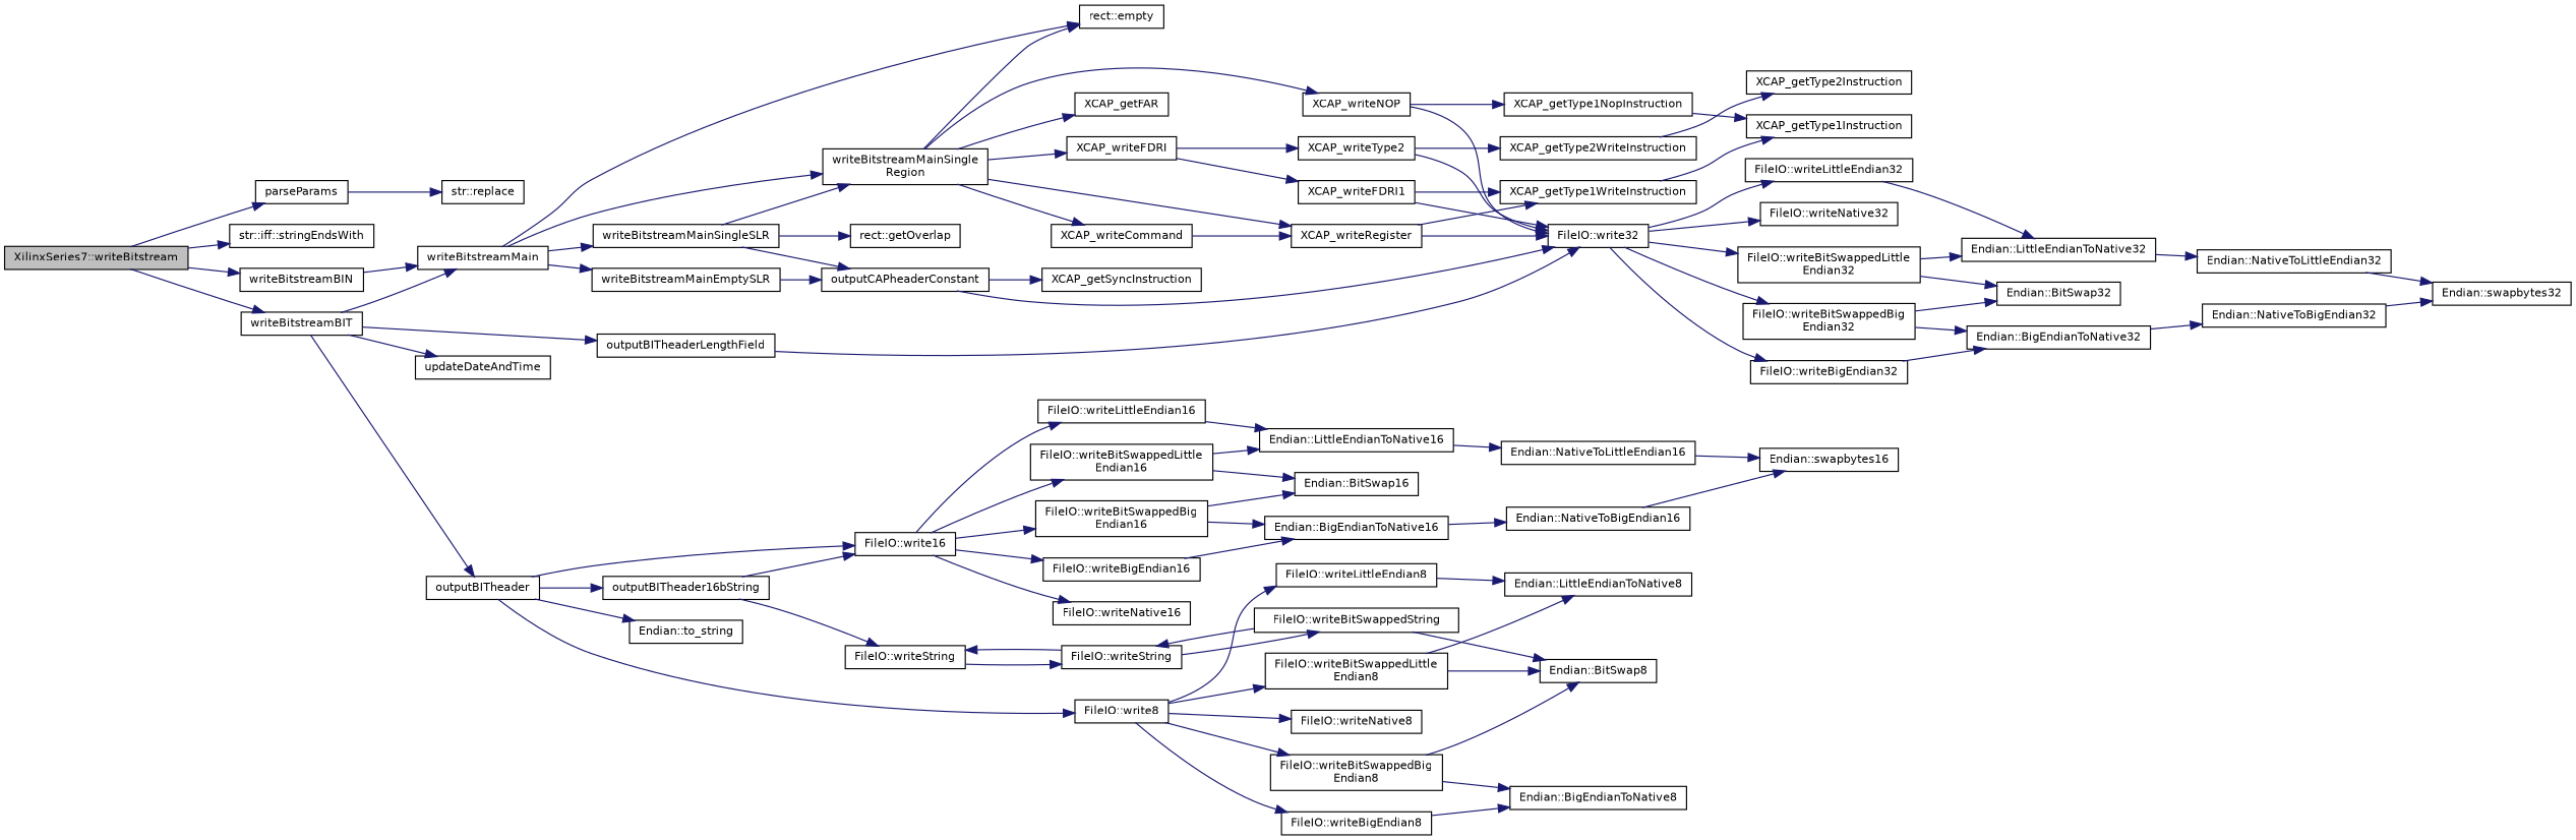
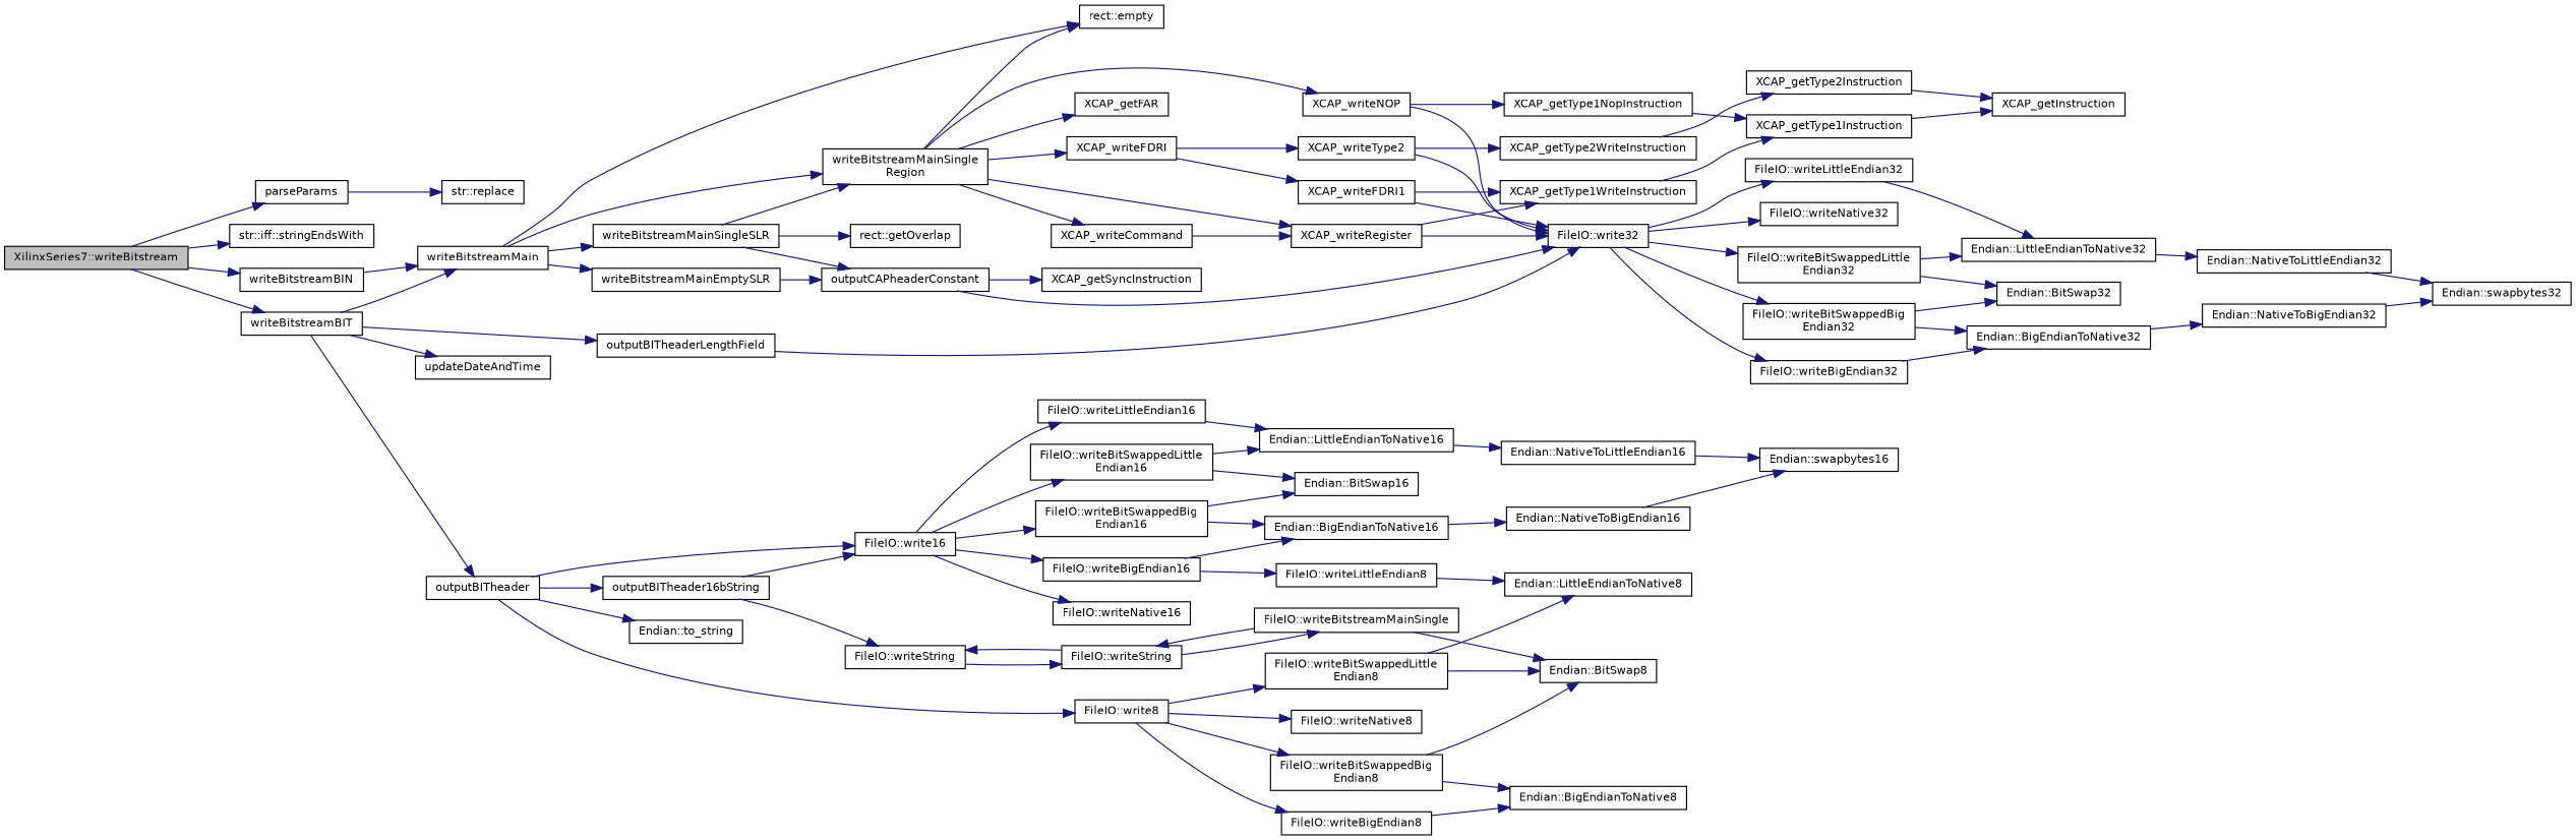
  digraph {
    rankdir=LR
    node [color=black fillcolor=white fontname=Helvetica fontsize=10 shape=record style=filled]
    edge [color=midnightblue fontname=Helvetica fontsize=10 labelfontname=Helvetica labelfontsize=10 style=solid]
    n1 [fillcolor=grey75 fontcolor=black height=0.2 label="XilinxSeries7::writeBitstream" width=0.4]
    n2 [height=0.2 label=parseParams width=0.4]
    n3 [height=0.2 label="str::iff::stringEndsWith" width=0.4]
    n4 [height=0.2 label=writeBitstreamBIN width=0.4]
    n5 [height=0.2 label=writeBitstreamBIT width=0.4]
    n6 [height=0.2 label="str::replace" width=0.4]
    n7 [height=0.2 label=writeBitstreamMain width=0.4]
    n8 [height=0.2 label=outputBITheader width=0.4]
    n9 [height=0.2 label=outputBITheaderLengthField width=0.4]
    n10 [height=0.2 label=updateDateAndTime width=0.4]
    n11 [height=0.2 label="rect::empty" width=0.4]
    n12 [height=0.2 label=writeBitstreamMainEmptySLR width=0.4]
    n13 [height=0.2 label=writeBitstreamMainSingleSLR width=0.4]
    n14 [height=0.2 label="writeBitstreamMainSingle\lRegion" width=0.4]
    n15 [height=0.2 label="rect::getOverlap" width=0.4]
    n16 [height=0.2 label=outputCAPheaderConstant width=0.4]
    n17 [height=0.2 label="FileIO::write32" width=0.4]
    n18 [height=0.2 label=XCAP_getSyncInstruction width=0.4]
    n19 [height=0.2 label="FileIO::writeBigEndian32" width=0.4]
    n20 [height=0.2 label="FileIO::writeBitSwappedBig\lEndian32" width=0.4]
    n21 [height=0.2 label="FileIO::writeBitSwappedLittle\lEndian32" width=0.4]
    n22 [height=0.2 label="FileIO::writeLittleEndian32" width=0.4]
    n23 [height=0.2 label="FileIO::writeNative32" width=0.4]
    n24 [height=0.2 label="Endian::BigEndianToNative32" width=0.4]
    n25 [height=0.2 label="Endian::BitSwap32" width=0.4]
    n26 [height=0.2 label="Endian::LittleEndianToNative32" width=0.4]
    n27 [height=0.2 label="Endian::NativeToBigEndian32" width=0.4]
    n28 [height=0.2 label="Endian::swapbytes32" width=0.4]
    n29 [height=0.2 label="Endian::NativeToLittleEndian32" width=0.4]
    n30 [height=0.2 label=XCAP_getFAR width=0.4]
    n31 [height=0.2 label=XCAP_writeCommand width=0.4]
    n32 [height=0.2 label=XCAP_writeRegister width=0.4]
    n33 [height=0.2 label=XCAP_writeFDRI width=0.4]
    n34 [height=0.2 label=XCAP_writeNOP width=0.4]
    n35 [height=0.2 label=XCAP_getType1WriteInstruction width=0.4]
    n36 [height=0.2 label=XCAP_writeFDRI1 width=0.4]
    n37 [height=0.2 label=XCAP_writeType2 width=0.4]
    n38 [height=0.2 label=XCAP_getType1NopInstruction width=0.4]
    n39 [height=0.2 label=XCAP_getType1Instruction width=0.4]
+   n40 [height=0.2 label=XCAP_getInstruction width=0.4]
    n41 [height=0.2 label=XCAP_getType2WriteInstruction width=0.4]
    n42 [height=0.2 label=XCAP_getType2Instruction width=0.4]
    n43 [height=0.2 label=outputBITheader16bString width=0.4]
    n44 [height=0.2 label="FileIO::write16" width=0.4]
    n45 [height=0.2 label="Endian::to_string" width=0.4]
    n46 [height=0.2 label="FileIO::write8" width=0.4]
    n47 [height=0.2 label="FileIO::writeString" width=0.4]
    n48 [height=0.2 label="FileIO::writeBigEndian16" width=0.4]
    n49 [height=0.2 label="FileIO::writeBitSwappedBig\lEndian16" width=0.4]
    n50 [height=0.2 label="FileIO::writeBitSwappedLittle\lEndian16" width=0.4]
    n51 [height=0.2 label="FileIO::writeLittleEndian16" width=0.4]
    n52 [height=0.2 label="FileIO::writeNative16" width=0.4]
    n53 [height=0.2 label="FileIO::writeBigEndian8" width=0.4]
    n54 [height=0.2 label="FileIO::writeBitSwappedBig\lEndian8" width=0.4]
    n55 [height=0.2 label="FileIO::writeBitSwappedLittle\lEndian8" width=0.4]
    n56 [height=0.2 label="FileIO::writeLittleEndian8" width=0.4]
    n57 [height=0.2 label="FileIO::writeNative8" width=0.4]
    n58 [height=0.2 label="FileIO::writeString" width=0.4]
    n59 [height=0.2 label="Endian::BigEndianToNative16" width=0.4]
    n60 [height=0.2 label="Endian::BitSwap16" width=0.4]
    n61 [height=0.2 label="Endian::LittleEndianToNative16" width=0.4]
    n62 [height=0.2 label="Endian::NativeToBigEndian16" width=0.4]
    n63 [height=0.2 label="Endian::swapbytes16" width=0.4]
    n64 [height=0.2 label="Endian::NativeToLittleEndian16" width=0.4]
-   n65 [height=0.2 label="FileIO::writeBitSwappedString" width=0.4]
+   n65 [height=0.2 label="FileIO::writeBitstreamMainSingle" width=0.4]
    n66 [height=0.2 label="Endian::BitSwap8" width=0.4]
    n67 [height=0.2 label="Endian::BigEndianToNative8" width=0.4]
    n68 [height=0.2 label="Endian::LittleEndianToNative8" width=0.4]
    n1 -> n2
    n1 -> n3
    n1 -> n4
    n1 -> n5
    n2 -> n6
    n4 -> n7
    n5 -> n7
    n5 -> n8
    n5 -> n9
    n5 -> n10
    n7 -> n11
    n7 -> n12
    n7 -> n13
    n7 -> n14
    n8 -> n43
    n8 -> n44
    n8 -> n45
    n8 -> n46
    n9 -> n17
    n12 -> n16
    n13 -> n14
    n13 -> n15
    n13 -> n16
    n14 -> n11
    n14 -> n30
    n14 -> n31
    n14 -> n32
    n14 -> n33
    n14 -> n34
    n16 -> n17
    n16 -> n18
    n17 -> n19
    n17 -> n20
    n17 -> n21
    n17 -> n22
    n17 -> n23
    n19 -> n24
    n20 -> n24
    n20 -> n25
    n21 -> n25
    n21 -> n26
    n22 -> n26
    n24 -> n27
    n26 -> n29
    n27 -> n28
    n29 -> n28
    n31 -> n32
    n32 -> n17
    n32 -> n35
    n33 -> n36
    n33 -> n37
    n34 -> n17
    n34 -> n38
    n35 -> n39
    n36 -> n17
    n36 -> n35
    n37 -> n17
    n37 -> n41
    n38 -> n39
+   n39 -> n40
    n41 -> n42
+   n42 -> n40
    n43 -> n44
    n43 -> n47
    n44 -> n48
    n44 -> n49
    n44 -> n50
    n44 -> n51
    n44 -> n52
    n46 -> n53
    n46 -> n54
    n46 -> n55
-   n46 -> n56
+   n48 -> n56
    n46 -> n57
    n47 -> n58
    n48 -> n59
    n49 -> n59
    n49 -> n60
    n50 -> n60
    n50 -> n61
    n51 -> n61
    n53 -> n67
    n54 -> n66
    n54 -> n67
    n55 -> n66
    n55 -> n68
    n56 -> n68
    n58 -> n47
    n58 -> n65
    n59 -> n62
    n61 -> n64
    n62 -> n63
    n64 -> n63
    n65 -> n58
    n65 -> n66
  }
